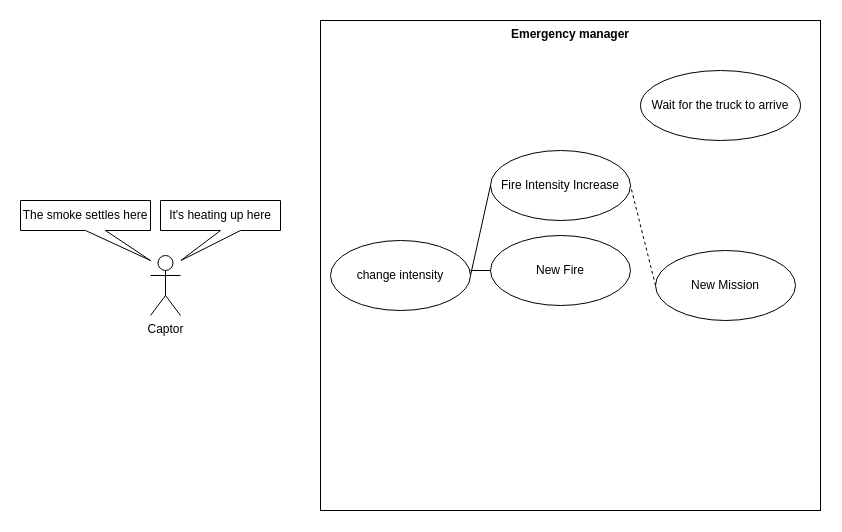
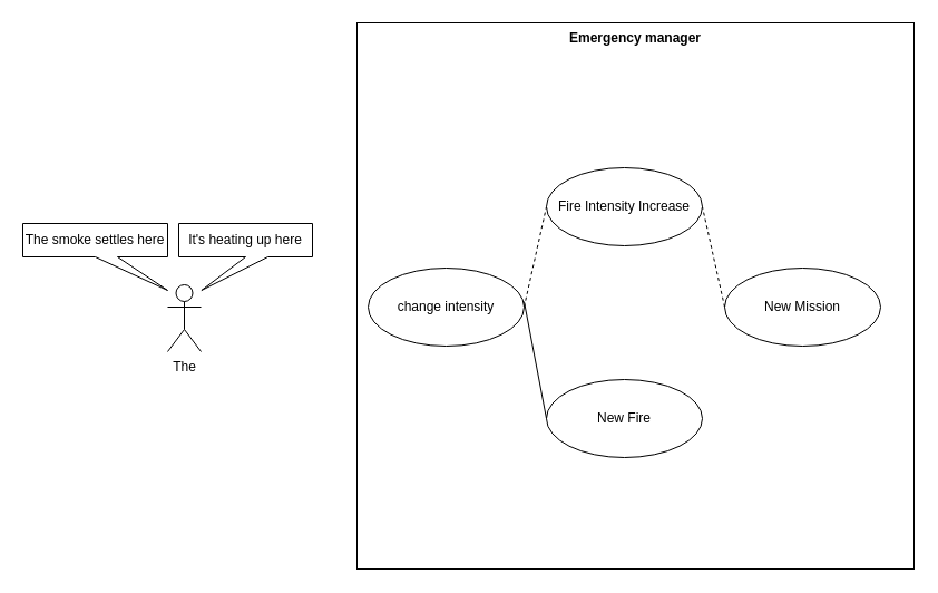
  <mxCell id="0" />
  <mxCell id="1" parent="0" />
  <mxCell id="2" value="Emergency manager" style="shape=rect;html=1;verticalAlign=top;fontStyle=1;whiteSpace=wrap;align=center;" vertex="1" parent="1"><mxGeometry x="320" y="20" width="500" height="490" as="geometry" /></mxCell>
- <mxCell id="3" value="Captor" style="shape=umlActor;verticalLabelPosition=bottom;verticalAlign=top;html=1;outlineConnect=0;" vertex="1" parent="1"><mxGeometry x="150" y="255" width="30" height="60" as="geometry" /></mxCell>
+ <mxCell id="3" value="The" style="shape=umlActor;verticalLabelPosition=bottom;verticalAlign=top;html=1;outlineConnect=0;" vertex="1" parent="1"><mxGeometry x="150" y="255" width="30" height="60" as="geometry" /></mxCell>
  <mxCell id="4" value="change intensity" style="ellipse;whiteSpace=wrap;html=1;" vertex="1" parent="1"><mxGeometry x="330" y="240" width="140" height="70" as="geometry" /></mxCell>
  <mxCell id="5" value="Fire Intensity Increase" style="ellipse;whiteSpace=wrap;html=1;" vertex="1" parent="1"><mxGeometry x="490" y="150" width="140" height="70" as="geometry" /></mxCell>
- <mxCell id="6" value="" style="edgeStyle=none;html=1;endArrow=none;verticalAlign=bottom;exitX=1;exitY=0.5;exitDx=0;exitDy=0;entryX=0;entryY=0.5;entryDx=0;entryDy=0;" edge="1" parent="1" source="4" target="5"><mxGeometry width="160" relative="1" as="geometry"><mxPoint x="380" y="520" as="sourcePoint" /><mxPoint x="540" y="520" as="targetPoint" /></mxGeometry></mxCell>
- <mxCell id="7" value="New Fire" style="ellipse;whiteSpace=wrap;html=1;" vertex="1" parent="1"><mxGeometry x="490" y="235" width="140" height="70" as="geometry" /></mxCell>
+ <mxCell id="6" value="" style="edgeStyle=none;html=1;endArrow=none;verticalAlign=bottom;exitX=1;exitY=0.5;exitDx=0;exitDy=0;entryX=0;entryY=0.5;entryDx=0;entryDy=0;dashed=1;" edge="1" parent="1" source="4" target="5"><mxGeometry width="160" relative="1" as="geometry"><mxPoint x="380" y="520" as="sourcePoint" /><mxPoint x="540" y="520" as="targetPoint" /></mxGeometry></mxCell>
+ <mxCell id="7" value="New Fire" style="ellipse;whiteSpace=wrap;html=1;" vertex="1" parent="1"><mxGeometry x="490" y="340" width="140" height="70" as="geometry" /></mxCell>
  <mxCell id="8" value="" style="edgeStyle=none;html=1;endArrow=none;verticalAlign=bottom;exitX=0;exitY=0.5;exitDx=0;exitDy=0;" edge="1" parent="1" source="7"><mxGeometry width="160" relative="1" as="geometry"><mxPoint x="480" y="285" as="sourcePoint" /><mxPoint x="470" y="270" as="targetPoint" /></mxGeometry></mxCell>
- <mxCell id="9" value="New Mission" style="ellipse;whiteSpace=wrap;html=1;" vertex="1" parent="1"><mxGeometry x="655" y="250" width="140" height="70" as="geometry" /></mxCell>
+ <mxCell id="9" value="New Mission" style="ellipse;whiteSpace=wrap;html=1;" vertex="1" parent="1"><mxGeometry x="650" y="240" width="140" height="70" as="geometry" /></mxCell>
  <mxCell id="10" value="" style="edgeStyle=none;html=1;endArrow=none;verticalAlign=bottom;exitX=0;exitY=0.5;exitDx=0;exitDy=0;entryX=1;entryY=0.5;entryDx=0;entryDy=0;dashed=1;" edge="1" parent="1" source="9" target="5"><mxGeometry width="160" relative="1" as="geometry"><mxPoint x="480" y="285" as="sourcePoint" /><mxPoint x="500" y="195" as="targetPoint" /></mxGeometry></mxCell>
- <mxCell id="11" value="Wait for the truck to arrive" style="ellipse;whiteSpace=wrap;html=1;" vertex="1" parent="1"><mxGeometry x="640" y="70" width="160" height="70" as="geometry" /></mxCell>
  <mxCell id="12" value="It's heating up here" style="shape=callout;whiteSpace=wrap;html=1;perimeter=calloutPerimeter;position2=0.17;" vertex="1" parent="1"><mxGeometry x="160" y="200" width="120" height="60" as="geometry" /></mxCell>
  <mxCell id="13" value="The smoke settles here" style="shape=callout;whiteSpace=wrap;html=1;perimeter=calloutPerimeter;position2=1;base=20;size=30;position=0.5;" vertex="1" parent="1"><mxGeometry x="20" y="200" width="130" height="60" as="geometry" /></mxCell>
  <mxCell id="14" value="" style="shape=image;verticalLabelPosition=bottom;labelBackgroundColor=#ffffff;verticalAlign=top;aspect=fixed;imageAspect=0;image=https://i.pinimg.com/originals/d5/92/b0/d592b099af8623be202b7be634b11507.png;" vertex="1" parent="1"><mxGeometry x="140" y="268.29" width="47" height="55.04" as="geometry" /></mxCell>
